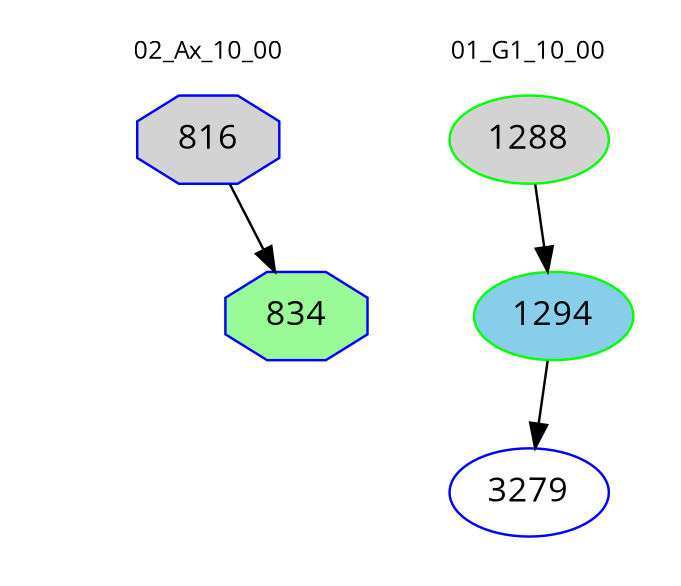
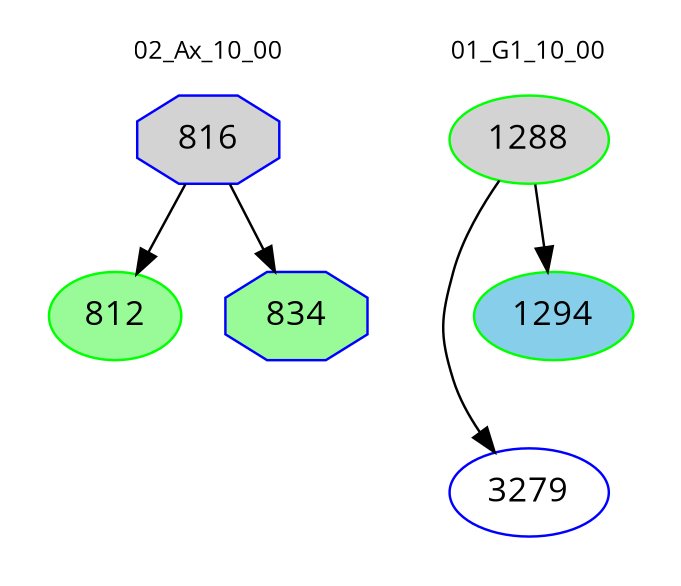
  digraph {
    fontname="Open Sans"
    node [color=blue fillcolor=lightgrey fontname="Open Sans" shape=ellipse style=filled]
    edge [color=black fontname="Open Sans"]
    n1 [label=816 shape=octagon]
+   n2 [color=green fillcolor=palegreen label=812]
    n3 [fillcolor=palegreen label=834 shape=octagon]
    n4 [color=green label=1288]
    n5 [fillcolor=white label=3279]
    n6 [color=green fillcolor=skyblue label=1294]
    subgraph cluster_1 {
      color=white
      fontsize=10
      label="02_Ax_10_00"
      n1
+     n2
      n3
    }
    subgraph cluster_2 {
      color=white
      fontsize=10
      label="01_G1_10_00"
      n4
      n5
      n6
    }
+   n1 -> n2
    n1 -> n3
-   n6 -> n5
+   n4 -> n5
    n4 -> n6
  }
